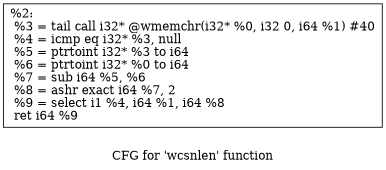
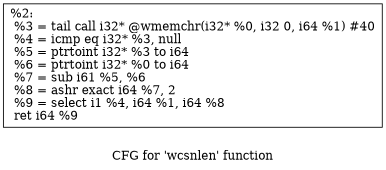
  digraph {
    label="CFG for 'wcsnlen' function"
    rankdir=LR
-   n1 [label="{%2:\l  %3 = tail call i32* @wmemchr(i32* %0, i32 0, i64 %1) #40\l  %4 = icmp eq i32* %3, null\l  %5 = ptrtoint i32* %3 to i64\l  %6 = ptrtoint i32* %0 to i64\l  %7 = sub i64 %5, %6\l  %8 = ashr exact i64 %7, 2\l  %9 = select i1 %4, i64 %1, i64 %8\l  ret i64 %9\l}" shape=record]
+   n1 [label="{%2:\l  %3 = tail call i32* @wmemchr(i32* %0, i32 0, i64 %1) #40\l  %4 = icmp eq i32* %3, null\l  %5 = ptrtoint i32* %3 to i64\l  %6 = ptrtoint i32* %0 to i64\l  %7 = sub i61 %5, %6\l  %8 = ashr exact i64 %7, 2\l  %9 = select i1 %4, i64 %1, i64 %8\l  ret i64 %9\l}" shape=record]
  }
